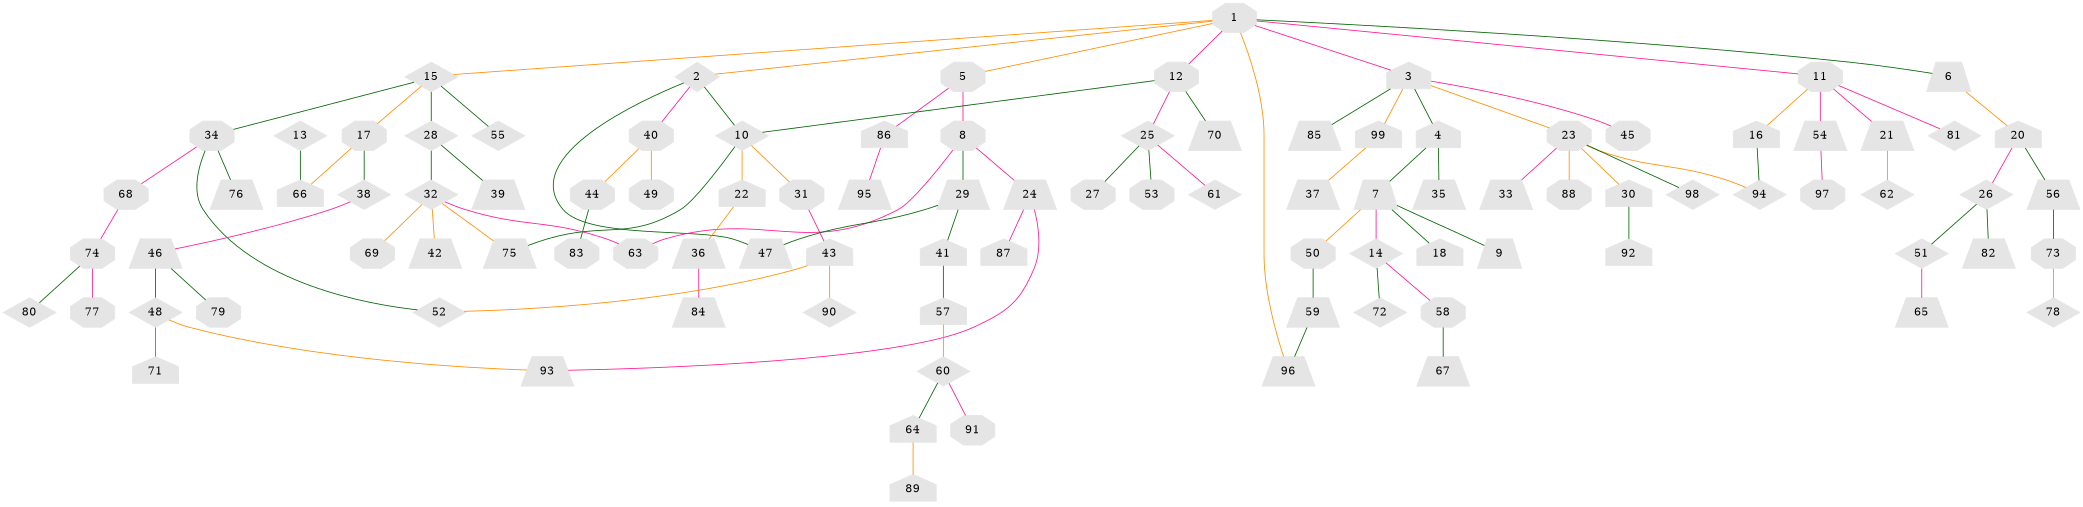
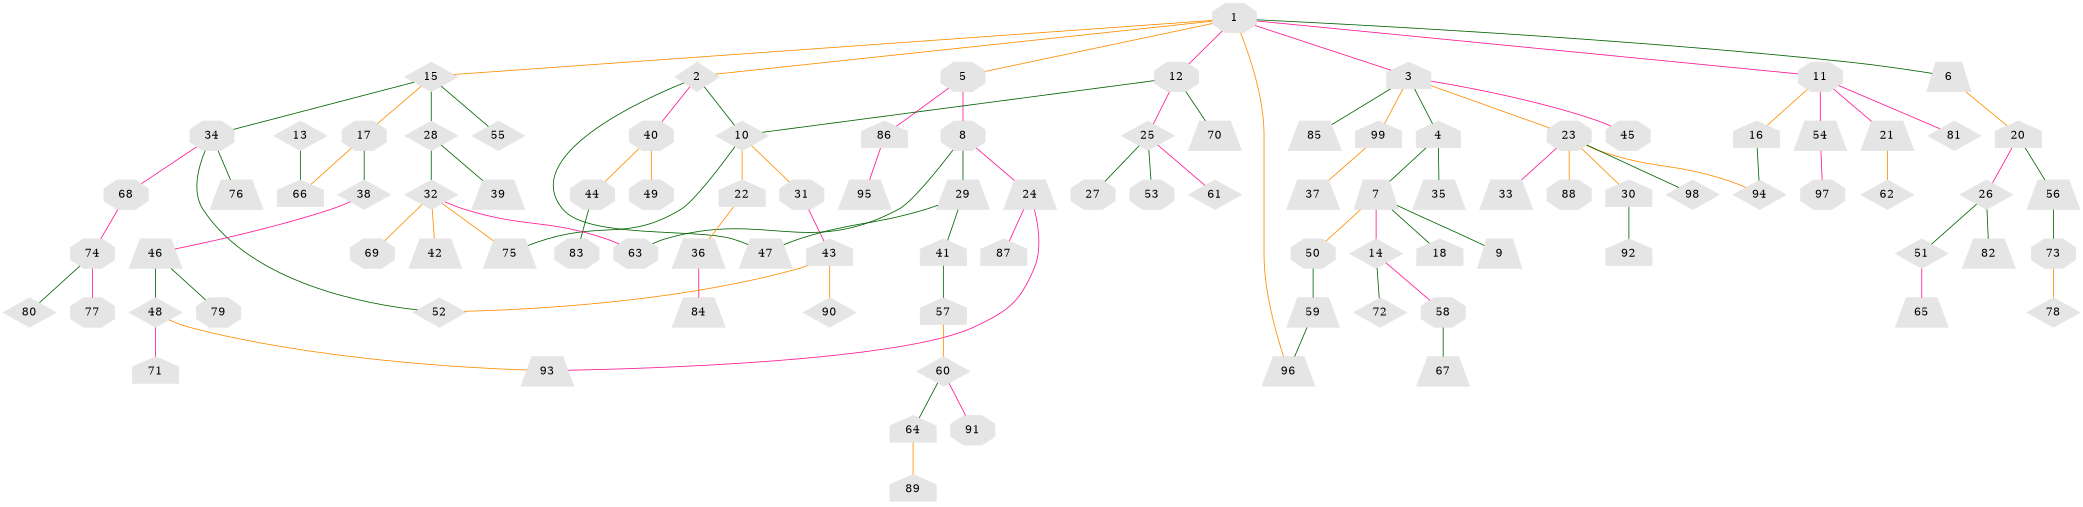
  graph {
    node [color=gray90 shape=octagon style=filled]
    edge [color=darkgreen]
    1
    2 [shape=diamond]
    3 [shape=house]
    5
    6 [shape=trapezium]
    11
    12
    15 [shape=diamond]
    96 [shape=trapezium]
    10 [shape=diamond]
    40
    47 [shape=trapezium]
    4 [shape=house]
    n14 [label=99 shape=house]
    23
    45
    85 [shape=trapezium]
    8
    86 [shape=house]
    20 [shape=house]
    16 [shape=house]
    21 [shape=trapezium]
    54 [shape=trapezium]
    81 [shape=diamond]
    25 [shape=diamond]
    70 [shape=trapezium]
    17
    28 [shape=diamond]
    34
    55 [shape=diamond]
    22 [shape=house]
    31
    75 [shape=trapezium]
    44
    49
    7 [shape=trapezium]
    35 [shape=trapezium]
    37 [shape=trapezium]
    94 [shape=diamond]
    30 [shape=house]
    33 [shape=trapezium]
    88
    98 [shape=diamond]
    9 [shape=trapezium]
    14 [shape=diamond]
    18 [shape=house]
    50
    24 [shape=trapezium]
    29 [shape=trapezium]
    63
    95 [shape=trapezium]
    26 [shape=diamond]
    56 [shape=trapezium]
    58
    72 [shape=diamond]
    59 [shape=trapezium]
    87 [shape=house]
    93 [shape=trapezium]
    41 [shape=house]
    36 [shape=trapezium]
    43 [shape=house]
    62 [shape=diamond]
    97
    13 [shape=diamond]
    66 [shape=house]
    27
    53
    61 [shape=diamond]
    67 [shape=trapezium]
    38 [shape=diamond]
    32 [shape=diamond]
    39 [shape=trapezium]
    52 [shape=diamond]
    68
    76 [shape=trapezium]
    46 [shape=trapezium]
    51 [shape=diamond]
    82 [shape=trapezium]
    73
    84 [shape=trapezium]
    92 [shape=house]
    65 [shape=trapezium]
    42 [shape=trapezium]
    69
    57 [shape=house]
    90 [shape=diamond]
    74
    48 [shape=diamond]
    79
    83
    60 [shape=diamond]
    71 [shape=house]
    78 [shape=diamond]
    64 [shape=house]
    91
    89 [shape=house]
    77
    80 [shape=diamond]
    1 -- 2 [color=darkorange]
    1 -- 3 [color=deeppink]
    1 -- 5 [color=darkorange]
    1 -- 6
    1 -- 11 [color=deeppink]
    1 -- 12 [color=deeppink]
    1 -- 15 [color=darkorange]
    1 -- 96 [color=darkorange]
    2 -- 10
    2 -- 40 [color=deeppink]
    2 -- 47
    3 -- 4
    3 -- n14 [color=darkorange]
    3 -- 23 [color=darkorange]
    3 -- 45 [color=deeppink]
    3 -- 85
    5 -- 8 [color=deeppink]
    5 -- 86 [color=deeppink]
    6 -- 20 [color=darkorange]
    11 -- 16 [color=darkorange]
    11 -- 21 [color=deeppink]
    11 -- 54 [color=deeppink]
    11 -- 81 [color=deeppink]
    12 -- 10
    12 -- 25 [color=deeppink]
    12 -- 70
    15 -- 17 [color=darkorange]
    15 -- 28
    15 -- 34
    15 -- 55
    10 -- 22 [color=darkorange]
    10 -- 31 [color=darkorange]
    10 -- 75
    40 -- 44 [color=darkorange]
    40 -- 49 [color=darkorange]
    4 -- 7
    4 -- 35
    n14 -- 37 [color=darkorange]
    23 -- 94 [color=darkorange]
    23 -- 30 [color=darkorange]
    23 -- 33 [color=deeppink]
    23 -- 88 [color=darkorange]
    23 -- 98
    8 -- 24 [color=deeppink]
    8 -- 29
-   8 -- 63 [color=deeppink]
+   8 -- 63
    86 -- 95 [color=deeppink]
    20 -- 26 [color=deeppink]
    20 -- 56
    16 -- 94
    21 -- 62 [color=darkorange]
    54 -- 97 [color=deeppink]
    25 -- 27
    25 -- 53
    25 -- 61 [color=deeppink]
    17 -- 66 [color=darkorange]
    17 -- 38
    28 -- 32
    28 -- 39
    34 -- 52
    34 -- 68 [color=deeppink]
    34 -- 76
    22 -- 36 [color=darkorange]
    31 -- 43 [color=deeppink]
    44 -- 83
    7 -- 9
    7 -- 14 [color=deeppink]
    7 -- 18
    7 -- 50 [color=darkorange]
    30 -- 92
    14 -- 58 [color=deeppink]
    14 -- 72
    50 -- 59
    24 -- 87 [color=deeppink]
    24 -- 93 [color=deeppink]
    29 -- 47
    29 -- 41
    26 -- 51
    26 -- 82
    56 -- 73
    58 -- 67
    59 -- 96
    41 -- 57
    36 -- 84 [color=deeppink]
    43 -- 52 [color=darkorange]
    43 -- 90 [color=darkorange]
    13 -- 66
    38 -- 46 [color=deeppink]
    32 -- 75 [color=darkorange]
    32 -- 63 [color=deeppink]
    32 -- 42 [color=darkorange]
    32 -- 69 [color=darkorange]
    68 -- 74 [color=deeppink]
    46 -- 48
    46 -- 79
    51 -- 65 [color=deeppink]
    73 -- 78 [color=darkorange]
    57 -- 60 [color=darkorange]
    74 -- 77 [color=deeppink]
    74 -- 80
    48 -- 93 [color=darkorange]
    48 -- 71 [color=deeppink]
    60 -- 64
    60 -- 91 [color=deeppink]
    64 -- 89 [color=darkorange]
  }
